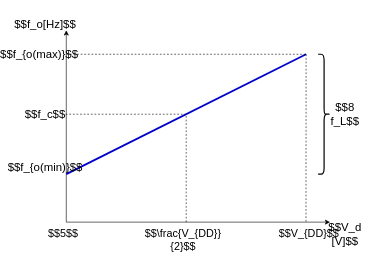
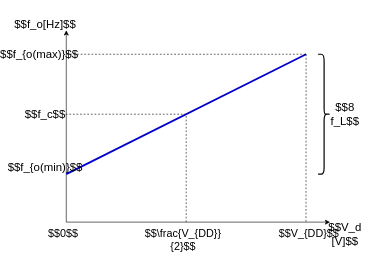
  <mxCell id="0" />
  <mxCell id="1" parent="0" />
  <mxCell id="2" value="" style="endArrow=classic;html=1;" parent="1" edge="1"><mxGeometry width="50" height="50" relative="1" as="geometry"><mxPoint x="90" y="370" as="sourcePoint" /><mxPoint x="90" as="targetPoint" y="50" /></mxGeometry></mxCell>
  <mxCell id="3" value="" style="endArrow=classic;html=1;" parent="1" edge="1"><mxGeometry width="50" height="50" relative="1" as="geometry"><mxPoint x="90" y="370" as="sourcePoint" /><mxPoint x="530" y="370" as="targetPoint" /></mxGeometry></mxCell>
  <mxCell id="4" value="" style="endArrow=none;html=1;strokeColor=#0000CC;strokeWidth=3;" parent="1" edge="1"><mxGeometry width="50" height="50" relative="1" as="geometry"><mxPoint x="90" y="290" as="sourcePoint" /><mxPoint x="490" y="90" as="targetPoint" /></mxGeometry></mxCell>
  <mxCell id="5" value="" style="endArrow=none;dashed=1;html=1;" parent="1" edge="1"><mxGeometry width="50" height="50" relative="1" as="geometry"><mxPoint x="290" y="370" as="sourcePoint" /><mxPoint x="290" y="190" as="targetPoint" /></mxGeometry></mxCell>
  <mxCell id="6" value="" style="endArrow=none;dashed=1;html=1;" parent="1" edge="1"><mxGeometry width="50" height="50" relative="1" as="geometry"><mxPoint x="89" y="190" as="sourcePoint" /><mxPoint x="289" y="190" as="targetPoint" /></mxGeometry></mxCell>
  <mxCell id="7" value="" style="endArrow=none;dashed=1;html=1;exitX=0.396;exitY=-0.022;exitDx=0;exitDy=0;exitPerimeter=0;" parent="1" source="15" edge="1"><mxGeometry width="50" height="50" relative="1" as="geometry"><mxPoint x="490" y="360" as="sourcePoint" /><mxPoint x="490" y="90" as="targetPoint" /></mxGeometry></mxCell>
  <mxCell id="8" value="" style="endArrow=none;dashed=1;html=1;" parent="1" edge="1"><mxGeometry width="50" height="50" relative="1" as="geometry"><mxPoint x="90" y="90" as="sourcePoint" /><mxPoint x="490" y="90" as="targetPoint" /></mxGeometry></mxCell>
  <mxCell id="9" value="&lt;font style=&quot;font-size: 19px&quot;&gt;$$V_d [V]$$&lt;/font&gt;" style="text;html=1;strokeColor=none;fillColor=none;align=center;verticalAlign=middle;whiteSpace=wrap;rounded=0;" parent="1" vertex="1"><mxGeometry x="530" y="370" width="50" height="40" as="geometry" /></mxCell>
  <mxCell id="10" value="&lt;font style=&quot;font-size: 19px&quot;&gt;$$f_o[Hz]$$&lt;/font&gt;" style="text;html=1;strokeColor=none;fillColor=none;align=center;verticalAlign=middle;whiteSpace=wrap;rounded=0;" parent="1" vertex="1"><mxGeometry x="30" y="20" width="50" height="40" as="geometry" /></mxCell>
  <mxCell id="11" value="&lt;font style=&quot;font-size: 19px&quot;&gt;$$f_c$$&lt;/font&gt;" style="text;html=1;strokeColor=none;fillColor=none;align=center;verticalAlign=middle;whiteSpace=wrap;rounded=0;" parent="1" vertex="1"><mxGeometry x="30" y="170" width="50" height="40" as="geometry" /></mxCell>
  <mxCell id="12" value="&lt;font style=&quot;font-size: 19px&quot;&gt;$$f_{o(min)}$$&lt;/font&gt;" style="text;html=1;strokeColor=none;fillColor=none;align=center;verticalAlign=middle;whiteSpace=wrap;rounded=0;" parent="1" vertex="1"><mxGeometry x="30" y="260" width="50" height="40" as="geometry" /></mxCell>
  <mxCell id="13" value="&lt;font style=&quot;font-size: 19px&quot;&gt;$$f_{o(max)}$$&lt;/font&gt;" style="text;html=1;strokeColor=none;fillColor=none;align=center;verticalAlign=middle;whiteSpace=wrap;rounded=0;" parent="1" vertex="1"><mxGeometry x="20" y="70" width="50" height="40" as="geometry" /></mxCell>
  <mxCell id="14" value="&lt;font style=&quot;font-size: 18px&quot;&gt;$$\frac{V_{DD}}{2}$$&lt;/font&gt;" style="text;html=1;strokeColor=none;fillColor=none;align=center;verticalAlign=middle;whiteSpace=wrap;rounded=0;" parent="1" vertex="1"><mxGeometry x="260" y="380" width="50" height="40" as="geometry" /></mxCell>
  <mxCell id="15" value="&lt;font style=&quot;font-size: 18px&quot;&gt;$$V_{DD}$$&lt;/font&gt;" style="text;html=1;strokeColor=none;fillColor=none;align=center;verticalAlign=middle;whiteSpace=wrap;rounded=0;" parent="1" vertex="1"><mxGeometry x="470" y="370" width="50" height="40" as="geometry" /></mxCell>
- <mxCell id="16" value="&lt;font style=&quot;font-size: 18px&quot;&gt;$$5$$&lt;/font&gt;" style="text;html=1;strokeColor=none;fillColor=none;align=center;verticalAlign=middle;whiteSpace=wrap;rounded=0;" parent="1" vertex="1"><mxGeometry x="60" y="370" width="50" height="40" as="geometry" /></mxCell>
+ <mxCell id="16" value="&lt;font style=&quot;font-size: 18px&quot;&gt;$$0$$&lt;/font&gt;" style="text;html=1;strokeColor=none;fillColor=none;align=center;verticalAlign=middle;whiteSpace=wrap;rounded=0;" parent="1" vertex="1"><mxGeometry x="60" y="370" width="50" height="40" as="geometry" /></mxCell>
  <mxCell id="17" value="" style="shape=curlyBracket;whiteSpace=wrap;html=1;rounded=1;rotation=-180;strokeWidth=2;shadow=0;sketch=0;" parent="1" vertex="1"><mxGeometry x="510" y="90" width="20" height="200" as="geometry" /></mxCell>
  <mxCell id="18" value="&lt;font style=&quot;font-size: 19px&quot;&gt;$$8 f_L$$&lt;/font&gt;" style="text;html=1;strokeColor=none;fillColor=none;align=center;verticalAlign=middle;whiteSpace=wrap;rounded=0;" parent="1" vertex="1"><mxGeometry x="530" y="170" width="50" height="40" as="geometry" /></mxCell>
